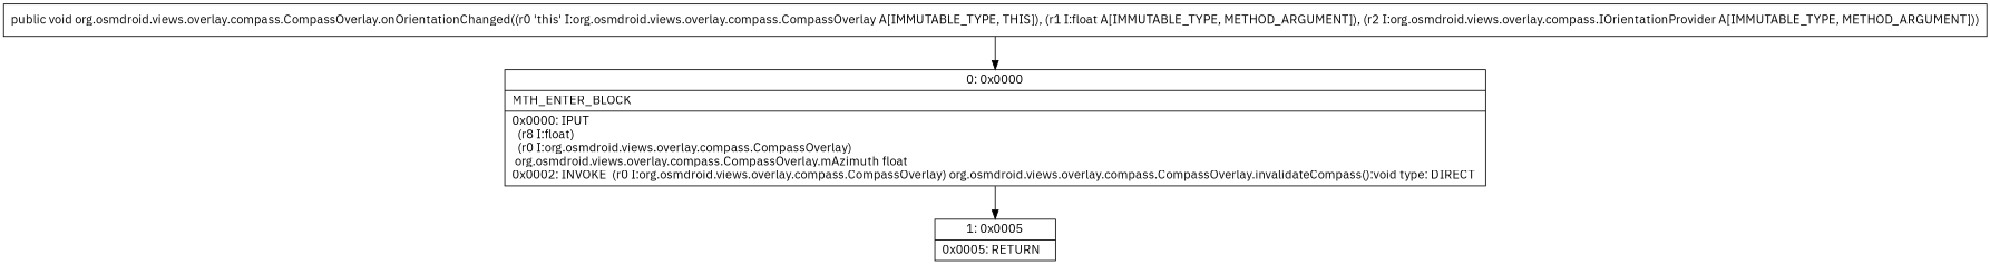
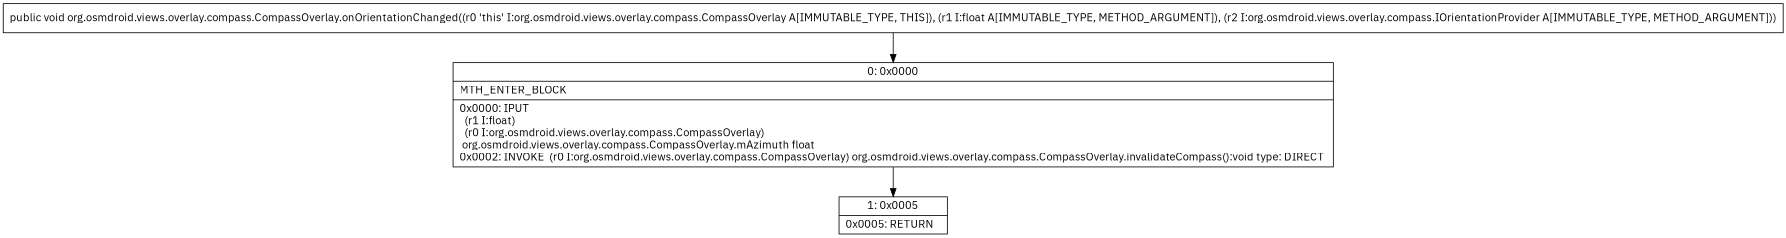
  digraph {
    fontname="IBM Plex Sans"
    node [shape=record fontname="IBM Plex Sans"]
    edge [fontname="IBM Plex Sans"]
-   n1 [label="{0\:\ 0x0000|MTH_ENTER_BLOCK\l|0x0000: IPUT  \l  (r8 I:float)\l  (r0 I:org.osmdroid.views.overlay.compass.CompassOverlay)\l org.osmdroid.views.overlay.compass.CompassOverlay.mAzimuth float \l0x0002: INVOKE  (r0 I:org.osmdroid.views.overlay.compass.CompassOverlay) org.osmdroid.views.overlay.compass.CompassOverlay.invalidateCompass():void type: DIRECT \l}"]
+   n1 [label="{0\:\ 0x0000|MTH_ENTER_BLOCK\l|0x0000: IPUT  \l  (r1 I:float)\l  (r0 I:org.osmdroid.views.overlay.compass.CompassOverlay)\l org.osmdroid.views.overlay.compass.CompassOverlay.mAzimuth float \l0x0002: INVOKE  (r0 I:org.osmdroid.views.overlay.compass.CompassOverlay) org.osmdroid.views.overlay.compass.CompassOverlay.invalidateCompass():void type: DIRECT \l}"]
    n2 [label="{1\:\ 0x0005|0x0005: RETURN   \l}"]
    n3 [label="{public void org.osmdroid.views.overlay.compass.CompassOverlay.onOrientationChanged((r0 'this' I:org.osmdroid.views.overlay.compass.CompassOverlay A[IMMUTABLE_TYPE, THIS]), (r1 I:float A[IMMUTABLE_TYPE, METHOD_ARGUMENT]), (r2 I:org.osmdroid.views.overlay.compass.IOrientationProvider A[IMMUTABLE_TYPE, METHOD_ARGUMENT])) }"]
    n1 -> n2
    n3 -> n1
  }
